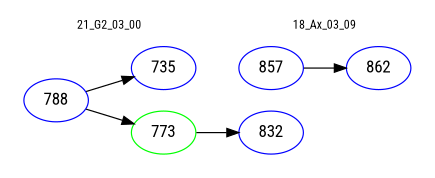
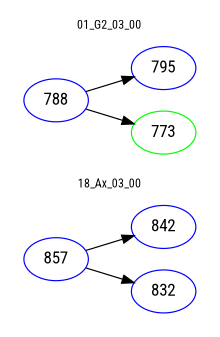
  digraph {
    fontname="Roboto Condensed"
    rankdir=LR
    node [color=blue fontname="Roboto Condensed"]
    edge [color=black fontname="Roboto Condensed"]
    n1 [label=857]
    n2 [label=832]
-   n3 [label=862]
+   n3 [label=842]
    n4 [label=788]
    n5 [color=green label=773]
-   n6 [label=735]
+   n6 [label=795]
    subgraph cluster_1 {
      color=white
      fontsize=10
-     label="18_Ax_03_09"
+     label="18_Ax_03_00"
      n1
      n2
      n3
    }
    subgraph cluster_2 {
      color=white
      fontsize=10
-     label="21_G2_03_00"
+     label="01_G2_03_00"
      n4
      n5
      n6
    }
-   n5 -> n2
+   n1 -> n2
    n1 -> n3
    n4 -> n5
    n4 -> n6
  }
